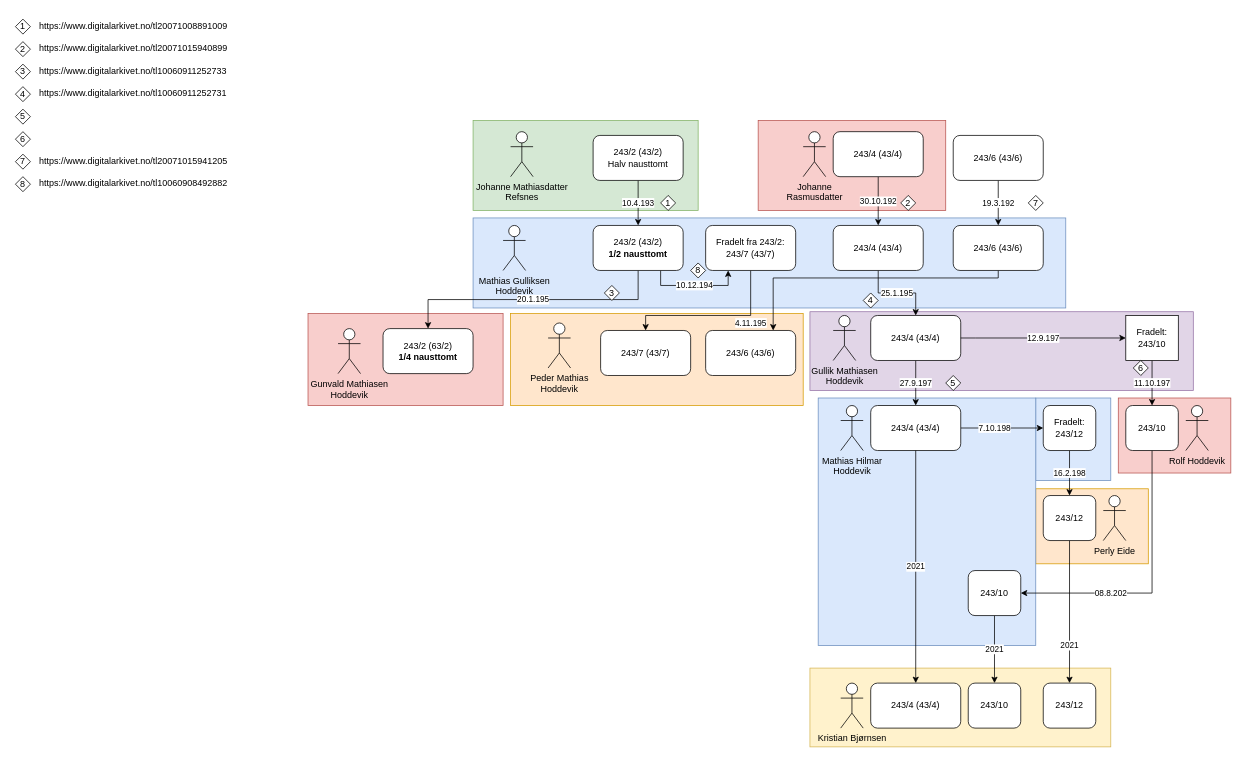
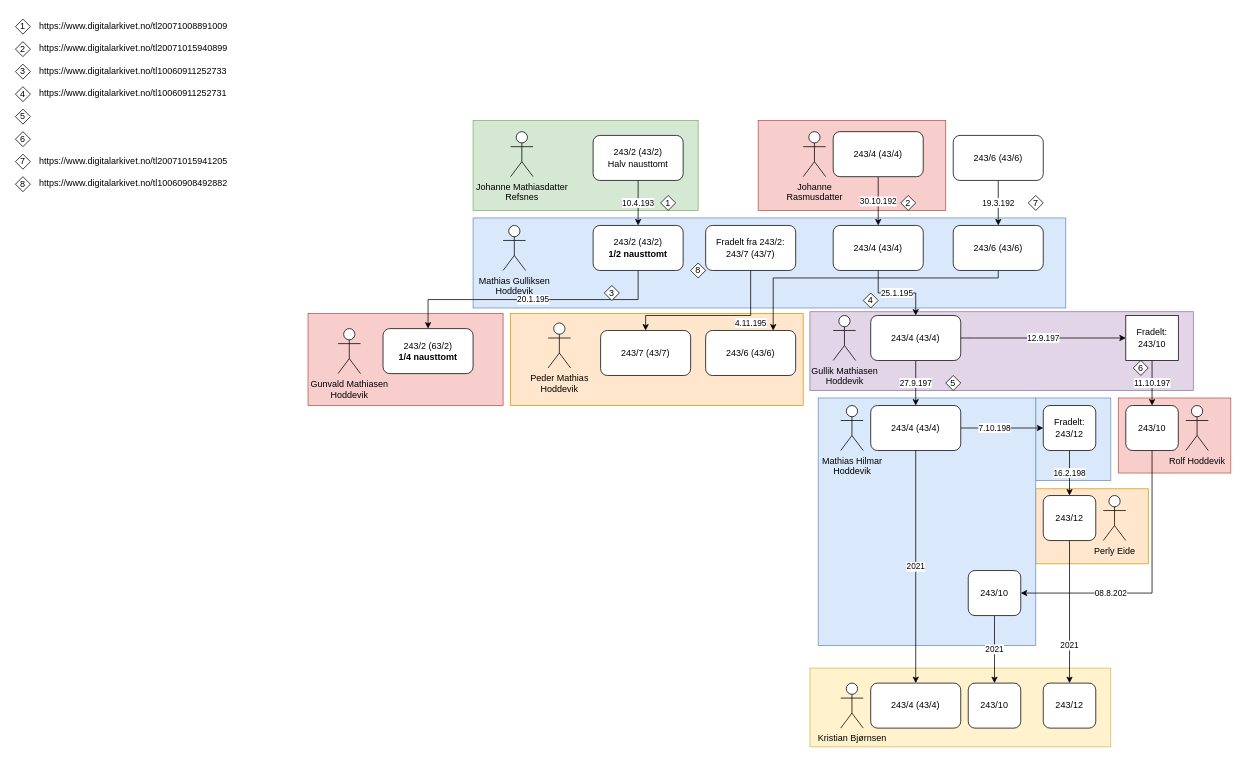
  <mxCell id="0" />
  <mxCell id="1" parent="0" />
  <mxCell id="2" value="" style="rounded=0;whiteSpace=wrap;html=1;fillColor=#f8cecc;strokeColor=#b85450;" vertex="1" parent="1"><mxGeometry x="410" y="417.5" width="260" height="122.5" as="geometry" /></mxCell>
  <mxCell id="3" value="" style="rounded=0;whiteSpace=wrap;html=1;fillColor=#ffe6cc;strokeColor=#d79b00;" vertex="1" parent="1"><mxGeometry x="680" y="417.5" width="390" height="122.5" as="geometry" /></mxCell>
  <mxCell id="4" value="" style="rounded=0;whiteSpace=wrap;html=1;fillColor=#fff2cc;strokeColor=#d6b656;" vertex="1" parent="1"><mxGeometry x="1079" y="890" width="401" height="105" as="geometry" /></mxCell>
  <mxCell id="5" value="" style="rounded=0;whiteSpace=wrap;html=1;fillColor=#ffe6cc;strokeColor=#d79b00;" vertex="1" parent="1"><mxGeometry x="1380" y="651" width="150" height="100" as="geometry" /></mxCell>
  <mxCell id="6" value="" style="rounded=0;whiteSpace=wrap;html=1;fillColor=#f8cecc;strokeColor=#b85450;" vertex="1" parent="1"><mxGeometry x="1490" y="530" width="150" height="100" as="geometry" /></mxCell>
  <mxCell id="7" value="" style="rounded=0;whiteSpace=wrap;html=1;fillColor=#e1d5e7;strokeColor=#9673a6;" vertex="1" parent="1"><mxGeometry x="1079" y="415" width="511" height="105" as="geometry" /></mxCell>
  <mxCell id="8" value="" style="rounded=0;whiteSpace=wrap;html=1;fillColor=#dae8fc;strokeColor=#6c8ebf;" vertex="1" parent="1"><mxGeometry x="1380" y="530" width="100" height="110" as="geometry" /></mxCell>
  <mxCell id="9" value="" style="rounded=0;whiteSpace=wrap;html=1;fillColor=#dae8fc;strokeColor=#6c8ebf;" vertex="1" parent="1"><mxGeometry x="630" y="290" width="790" height="120" as="geometry" /></mxCell>
  <mxCell id="10" value="" style="rounded=0;whiteSpace=wrap;html=1;fillColor=#f8cecc;strokeColor=#b85450;" vertex="1" parent="1"><mxGeometry x="1010" y="160" width="250" height="120" as="geometry" /></mxCell>
  <mxCell id="11" value="" style="rounded=0;whiteSpace=wrap;html=1;fillColor=#d5e8d4;strokeColor=#82b366;" vertex="1" parent="1"><mxGeometry x="630" y="160" width="300" height="120" as="geometry" /></mxCell>
  <mxCell id="12" value="" style="rounded=0;whiteSpace=wrap;html=1;fillColor=#dae8fc;strokeColor=#6c8ebf;" vertex="1" parent="1"><mxGeometry x="1090" y="530" width="290" height="330" as="geometry" /></mxCell>
  <mxCell id="13" value="Mathias Gulliksen&lt;br&gt;Hoddevik" style="shape=umlActor;verticalLabelPosition=bottom;verticalAlign=top;html=1;outlineConnect=0;" parent="1" vertex="1"><mxGeometry x="670" y="300" width="30" height="60" as="geometry" /></mxCell>
  <mxCell id="14" value="25.1.195" style="edgeStyle=orthogonalEdgeStyle;rounded=0;orthogonalLoop=1;jettySize=auto;html=1;exitX=0.5;exitY=1;exitDx=0;exitDy=0;entryX=0.5;entryY=0;entryDx=0;entryDy=0;fillColor=#FF0000;" parent="1" source="15" target="18" edge="1"><mxGeometry relative="1" as="geometry" /></mxCell>
  <mxCell id="15" value="&lt;div&gt;243/4 (43/4)&lt;/div&gt;" style="rounded=1;whiteSpace=wrap;html=1;" parent="1" vertex="1"><mxGeometry x="1110" y="300" width="120" height="60" as="geometry" /></mxCell>
  <mxCell id="16" value="Gunvald Mathiasen&lt;br&gt;Hoddevik" style="shape=umlActor;verticalLabelPosition=bottom;verticalAlign=top;html=1;outlineConnect=0;" parent="1" vertex="1"><mxGeometry x="450" y="437.5" width="30" height="60" as="geometry" /></mxCell>
  <mxCell id="17" value="27.9.197" style="edgeStyle=orthogonalEdgeStyle;rounded=0;orthogonalLoop=1;jettySize=auto;html=1;exitX=0.5;exitY=1;exitDx=0;exitDy=0;entryX=0.5;entryY=0;entryDx=0;entryDy=0;" parent="1" source="18" target="31" edge="1"><mxGeometry relative="1" as="geometry" /></mxCell>
  <mxCell id="18" value="&lt;div&gt;243/4 (43/4)&lt;/div&gt;" style="rounded=1;whiteSpace=wrap;html=1;" parent="1" vertex="1"><mxGeometry x="1160" y="420" width="120" height="60" as="geometry" /></mxCell>
  <mxCell id="19" value="Gullik Mathiasen&lt;br&gt;Hoddevik" style="shape=umlActor;verticalLabelPosition=bottom;verticalAlign=top;html=1;outlineConnect=0;" parent="1" vertex="1"><mxGeometry x="1110" y="420" width="30" height="60" as="geometry" /></mxCell>
  <mxCell id="20" value="&lt;div&gt;243/2 (63/2)&lt;/div&gt;&lt;b&gt;1/4 nausttomt&lt;/b&gt;" style="rounded=1;whiteSpace=wrap;html=1;" parent="1" vertex="1"><mxGeometry x="510" y="437.5" width="120" height="60" as="geometry" /></mxCell>
  <mxCell id="21" value="10.4.193" style="edgeStyle=orthogonalEdgeStyle;rounded=0;orthogonalLoop=1;jettySize=auto;html=1;exitX=0.5;exitY=1;exitDx=0;exitDy=0;entryX=0.5;entryY=0;entryDx=0;entryDy=0;fillColor=#FF0000;" parent="1" source="22" target="25" edge="1"><mxGeometry relative="1" as="geometry" /></mxCell>
  <mxCell id="22" value="&lt;div&gt;243/2 (43/2)&lt;/div&gt;&lt;div&gt;Halv nausttomt&lt;br&gt;&lt;/div&gt;" style="rounded=1;whiteSpace=wrap;html=1;" parent="1" vertex="1"><mxGeometry x="790" y="180" width="120" height="60" as="geometry" /></mxCell>
  <mxCell id="23" value="20.1.195" style="edgeStyle=orthogonalEdgeStyle;rounded=0;orthogonalLoop=1;jettySize=auto;html=1;exitX=0.5;exitY=1;exitDx=0;exitDy=0;entryX=0.5;entryY=0;entryDx=0;entryDy=0;fillColor=#FF0000;" parent="1" source="25" target="20" edge="1"><mxGeometry relative="1" as="geometry" /></mxCell>
- <mxCell id="24" value="10.12.194" style="edgeStyle=orthogonalEdgeStyle;rounded=0;orthogonalLoop=1;jettySize=auto;html=1;exitX=0.75;exitY=1;exitDx=0;exitDy=0;entryX=0.25;entryY=1;entryDx=0;entryDy=0;" edge="1" parent="1" source="25" target="72"><mxGeometry relative="1" as="geometry"><Array as="points"><mxPoint x="880" y="380" /><mxPoint x="970" y="380" /></Array></mxGeometry></mxCell>
  <mxCell id="25" value="&lt;div&gt;243/2 (43/2)&lt;/div&gt;&lt;div&gt;&lt;b&gt;1/2 nausttomt&lt;/b&gt;&lt;br&gt;&lt;/div&gt;" style="rounded=1;whiteSpace=wrap;html=1;" parent="1" vertex="1"><mxGeometry x="790" y="300" width="120" height="60" as="geometry" /></mxCell>
  <mxCell id="26" value="Mathias Hilmar&lt;br&gt;Hoddevik" style="shape=umlActor;verticalLabelPosition=bottom;verticalAlign=top;html=1;outlineConnect=0;" parent="1" vertex="1"><mxGeometry x="1120" y="540" width="30" height="60" as="geometry" /></mxCell>
  <mxCell id="27" value="Kristian Bjørnsen" style="shape=umlActor;verticalLabelPosition=bottom;verticalAlign=top;html=1;outlineConnect=0;" parent="1" vertex="1"><mxGeometry x="1120" y="910" width="30" height="60" as="geometry" /></mxCell>
  <mxCell id="28" value="&lt;div&gt;243/4 (43/4)&lt;/div&gt;" style="rounded=1;whiteSpace=wrap;html=1;" parent="1" vertex="1"><mxGeometry x="1160" y="910" width="120" height="60" as="geometry" /></mxCell>
  <mxCell id="29" value="12.9.197" style="edgeStyle=orthogonalEdgeStyle;rounded=0;orthogonalLoop=1;jettySize=auto;html=1;exitX=1;exitY=0.5;exitDx=0;exitDy=0;entryX=0;entryY=0.5;entryDx=0;entryDy=0;" parent="1" source="18" target="33" edge="1"><mxGeometry relative="1" as="geometry"><Array as="points"><mxPoint x="1300" y="450" /><mxPoint x="1300" y="450" /></Array></mxGeometry></mxCell>
  <mxCell id="30" value="7.10.198" style="edgeStyle=orthogonalEdgeStyle;rounded=0;orthogonalLoop=1;jettySize=auto;html=1;exitX=1;exitY=0.5;exitDx=0;exitDy=0;entryX=0;entryY=0.5;entryDx=0;entryDy=0;" parent="1" source="31" target="35" edge="1"><mxGeometry x="-0.185" relative="1" as="geometry"><Array as="points"><mxPoint x="1330" y="570" /><mxPoint x="1330" y="570" /></Array><mxPoint as="offset" /></mxGeometry></mxCell>
  <mxCell id="31" value="&lt;div&gt;243/4 (43/4)&lt;/div&gt;" style="rounded=1;whiteSpace=wrap;html=1;" parent="1" vertex="1"><mxGeometry x="1160" y="540" width="120" height="60" as="geometry" /></mxCell>
  <mxCell id="32" value="11.10.197" style="edgeStyle=orthogonalEdgeStyle;rounded=0;orthogonalLoop=1;jettySize=auto;html=1;exitX=0.5;exitY=1;exitDx=0;exitDy=0;entryX=0.5;entryY=0;entryDx=0;entryDy=0;" parent="1" source="33" target="39" edge="1"><mxGeometry relative="1" as="geometry" /></mxCell>
  <mxCell id="33" value="Fradelt:&lt;br&gt;243/10" style="whiteSpace=wrap;html=1;rounded=0;" parent="1" vertex="1"><mxGeometry x="1500" y="420" width="70" height="60" as="geometry" /></mxCell>
  <mxCell id="34" value="16.2.198" style="edgeStyle=orthogonalEdgeStyle;rounded=0;orthogonalLoop=1;jettySize=auto;html=1;exitX=0.5;exitY=1;exitDx=0;exitDy=0;entryX=0.5;entryY=0;entryDx=0;entryDy=0;" parent="1" source="35" target="41" edge="1"><mxGeometry relative="1" as="geometry" /></mxCell>
  <mxCell id="35" value="Fradelt:&lt;br&gt;243/12" style="rounded=1;whiteSpace=wrap;html=1;" parent="1" vertex="1"><mxGeometry x="1390" y="540" width="70" height="60" as="geometry" /></mxCell>
  <mxCell id="36" value="Perly Eide" style="shape=umlActor;verticalLabelPosition=bottom;verticalAlign=top;html=1;outlineConnect=0;" parent="1" vertex="1"><mxGeometry x="1470" y="660" width="30" height="60" as="geometry" /></mxCell>
  <mxCell id="37" value="Rolf Hoddevik" style="shape=umlActor;verticalLabelPosition=bottom;verticalAlign=top;html=1;outlineConnect=0;" parent="1" vertex="1"><mxGeometry x="1580" y="540" width="30" height="60" as="geometry" /></mxCell>
  <mxCell id="38" value="08.8.202" style="edgeStyle=orthogonalEdgeStyle;rounded=0;orthogonalLoop=1;jettySize=auto;html=1;exitX=0.5;exitY=1;exitDx=0;exitDy=0;entryX=1;entryY=0.5;entryDx=0;entryDy=0;" parent="1" source="39" target="44" edge="1"><mxGeometry x="0.343" relative="1" as="geometry"><mxPoint as="offset" /></mxGeometry></mxCell>
  <mxCell id="39" value="243/10" style="rounded=1;whiteSpace=wrap;html=1;" parent="1" vertex="1"><mxGeometry x="1500" y="540" width="70" height="60" as="geometry" /></mxCell>
  <mxCell id="40" value="2021" style="edgeStyle=orthogonalEdgeStyle;rounded=0;orthogonalLoop=1;jettySize=auto;html=1;exitX=0.5;exitY=1;exitDx=0;exitDy=0;entryX=0.5;entryY=0;entryDx=0;entryDy=0;" parent="1" source="41" target="46" edge="1"><mxGeometry x="0.474" relative="1" as="geometry"><mxPoint as="offset" /></mxGeometry></mxCell>
  <mxCell id="41" value="243/12" style="rounded=1;whiteSpace=wrap;html=1;" parent="1" vertex="1"><mxGeometry x="1390" y="660" width="70" height="60" as="geometry" /></mxCell>
  <mxCell id="42" value="2021" style="edgeStyle=orthogonalEdgeStyle;rounded=0;orthogonalLoop=1;jettySize=auto;html=1;exitX=0.5;exitY=1;exitDx=0;exitDy=0;entryX=0.5;entryY=0;entryDx=0;entryDy=0;" parent="1" source="31" target="28" edge="1"><mxGeometry relative="1" as="geometry"><mxPoint x="1220" y="820" as="sourcePoint" /></mxGeometry></mxCell>
  <mxCell id="43" value="2021" style="edgeStyle=orthogonalEdgeStyle;rounded=0;orthogonalLoop=1;jettySize=auto;html=1;exitX=0.5;exitY=1;exitDx=0;exitDy=0;entryX=0.5;entryY=0;entryDx=0;entryDy=0;" parent="1" source="44" target="45" edge="1"><mxGeometry relative="1" as="geometry" /></mxCell>
  <mxCell id="44" value="243/10" style="rounded=1;whiteSpace=wrap;html=1;" parent="1" vertex="1"><mxGeometry x="1290" y="760" width="70" height="60" as="geometry" /></mxCell>
  <mxCell id="45" value="243/10" style="rounded=1;whiteSpace=wrap;html=1;" parent="1" vertex="1"><mxGeometry x="1290" y="910" width="70" height="60" as="geometry" /></mxCell>
  <mxCell id="46" value="243/12" style="rounded=1;whiteSpace=wrap;html=1;" parent="1" vertex="1"><mxGeometry x="1390" y="910" width="70" height="60" as="geometry" /></mxCell>
  <mxCell id="47" style="edgeStyle=orthogonalEdgeStyle;rounded=0;orthogonalLoop=1;jettySize=auto;html=1;exitX=0.5;exitY=1;exitDx=0;exitDy=0;entryX=0.75;entryY=0;entryDx=0;entryDy=0;" edge="1" parent="1" source="48" target="81"><mxGeometry relative="1" as="geometry"><Array as="points"><mxPoint x="1330" y="370" /><mxPoint x="1030" y="370" /></Array></mxGeometry></mxCell>
  <mxCell id="48" value="&lt;div&gt;243/6 (43/6)&lt;/div&gt;" style="rounded=1;whiteSpace=wrap;html=1;" parent="1" vertex="1"><mxGeometry x="1270" y="300" width="120" height="60" as="geometry" /></mxCell>
  <mxCell id="49" value="Johanne&lt;br&gt;Rasmusdatter" style="shape=umlActor;verticalLabelPosition=bottom;verticalAlign=top;html=1;outlineConnect=0;" parent="1" vertex="1"><mxGeometry x="1070" y="175" width="30" height="60" as="geometry" /></mxCell>
  <mxCell id="50" value="30.10.192" style="edgeStyle=orthogonalEdgeStyle;rounded=0;orthogonalLoop=1;jettySize=auto;html=1;exitX=0.5;exitY=1;exitDx=0;exitDy=0;entryX=0.5;entryY=0;entryDx=0;entryDy=0;fillColor=#FF0000;" parent="1" source="51" target="15" edge="1"><mxGeometry relative="1" as="geometry" /></mxCell>
  <mxCell id="51" value="&lt;div&gt;243/4 (43/4)&lt;/div&gt;" style="rounded=1;whiteSpace=wrap;html=1;" parent="1" vertex="1"><mxGeometry x="1110" y="175" width="120" height="60" as="geometry" /></mxCell>
  <mxCell id="52" value="Johanne Mathiasdatter&lt;br&gt;Refsnes" style="shape=umlActor;verticalLabelPosition=bottom;verticalAlign=top;html=1;outlineConnect=0;" parent="1" vertex="1"><mxGeometry x="680" y="175" width="30" height="60" as="geometry" /></mxCell>
  <mxCell id="53" value="1" style="whiteSpace=wrap;html=1;shape=mxgraph.basic.octagon2;align=center;verticalAlign=middle;dx=15;" parent="1" vertex="1"><mxGeometry x="880" y="260" width="20" height="20" as="geometry" /></mxCell>
  <mxCell id="54" value="2" style="whiteSpace=wrap;html=1;shape=mxgraph.basic.octagon2;align=center;verticalAlign=middle;dx=15;" parent="1" vertex="1"><mxGeometry x="1200" y="260" width="20" height="20" as="geometry" /></mxCell>
  <mxCell id="55" value="3" style="whiteSpace=wrap;html=1;shape=mxgraph.basic.octagon2;align=center;verticalAlign=middle;dx=15;" parent="1" vertex="1"><mxGeometry x="805" y="380" width="20" height="20" as="geometry" /></mxCell>
  <mxCell id="56" value="4" style="whiteSpace=wrap;html=1;shape=mxgraph.basic.octagon2;align=center;verticalAlign=middle;dx=5;" parent="1" vertex="1"><mxGeometry x="1150" y="390" width="20" height="20" as="geometry" /></mxCell>
  <mxCell id="57" value="5" style="whiteSpace=wrap;html=1;shape=mxgraph.basic.octagon2;align=center;verticalAlign=middle;dx=15;" parent="1" vertex="1"><mxGeometry x="1260" y="500" width="20" height="20" as="geometry" /></mxCell>
  <mxCell id="58" value="6" style="whiteSpace=wrap;html=1;shape=mxgraph.basic.octagon2;align=center;verticalAlign=middle;dx=15;" parent="1" vertex="1"><mxGeometry x="1510" y="480" width="20" height="20" as="geometry" /></mxCell>
  <mxCell id="59" value="1" style="whiteSpace=wrap;html=1;shape=mxgraph.basic.octagon2;align=center;verticalAlign=middle;dx=15;" parent="1" vertex="1"><mxGeometry x="20" y="25" width="20" height="20" as="geometry" /></mxCell>
  <mxCell id="60" value="2" style="whiteSpace=wrap;html=1;shape=mxgraph.basic.octagon2;align=center;verticalAlign=middle;dx=15;" parent="1" vertex="1"><mxGeometry x="20" y="55" width="20" height="20" as="geometry" /></mxCell>
  <mxCell id="61" value="3" style="whiteSpace=wrap;html=1;shape=mxgraph.basic.octagon2;align=center;verticalAlign=middle;dx=15;" parent="1" vertex="1"><mxGeometry x="20" y="85" width="20" height="20" as="geometry" /></mxCell>
  <mxCell id="62" value="5" style="whiteSpace=wrap;html=1;shape=mxgraph.basic.octagon2;align=center;verticalAlign=middle;dx=15;" parent="1" vertex="1"><mxGeometry x="20" y="145" width="20" height="20" as="geometry" /></mxCell>
  <mxCell id="63" value="4" style="whiteSpace=wrap;html=1;shape=mxgraph.basic.octagon2;align=center;verticalAlign=middle;dx=5;" parent="1" vertex="1"><mxGeometry x="20" y="115" width="20" height="20" as="geometry" /></mxCell>
  <mxCell id="64" value="https://www.digitalarkivet.no/tl10060911252731" style="text;whiteSpace=wrap;html=1;" parent="1" vertex="1"><mxGeometry x="50" y="110" width="280" height="30" as="geometry" /></mxCell>
  <mxCell id="65" value="https://www.digitalarkivet.no/tl10060911252733" style="text;whiteSpace=wrap;html=1;" parent="1" vertex="1"><mxGeometry x="50" width="280" height="30" as="geometry" y="80" /></mxCell>
  <mxCell id="66" value="https://www.digitalarkivet.no/tl20071015940899" style="text;whiteSpace=wrap;html=1;" parent="1" vertex="1"><mxGeometry x="50" y="50" width="280" height="30" as="geometry" /></mxCell>
  <mxCell id="67" value="6" style="whiteSpace=wrap;html=1;shape=mxgraph.basic.octagon2;align=center;verticalAlign=middle;dx=15;" parent="1" vertex="1"><mxGeometry x="20" y="175" width="20" height="20" as="geometry" /></mxCell>
  <mxCell id="68" value="https://www.digitalarkivet.no/tl20071008891009" style="text;whiteSpace=wrap;html=1;" vertex="1" parent="1"><mxGeometry x="50" y="20" width="280" height="30" as="geometry" /></mxCell>
  <mxCell id="69" value="19.3.192" style="edgeStyle=orthogonalEdgeStyle;rounded=0;orthogonalLoop=1;jettySize=auto;html=1;exitX=0.5;exitY=1;exitDx=0;exitDy=0;entryX=0.5;entryY=0;entryDx=0;entryDy=0;" edge="1" parent="1" source="70" target="48"><mxGeometry relative="1" as="geometry" /></mxCell>
  <mxCell id="70" value="&lt;div&gt;243/6 (43/6)&lt;/div&gt;" style="rounded=1;whiteSpace=wrap;html=1;" vertex="1" parent="1"><mxGeometry x="1270" y="180" width="120" height="60" as="geometry" /></mxCell>
  <mxCell id="71" value="4.11.195" style="edgeStyle=orthogonalEdgeStyle;rounded=0;orthogonalLoop=1;jettySize=auto;html=1;exitX=0.5;exitY=1;exitDx=0;exitDy=0;entryX=0.5;entryY=0;entryDx=0;entryDy=0;" edge="1" parent="1" source="72" target="80"><mxGeometry x="-0.455" y="10" relative="1" as="geometry"><Array as="points"><mxPoint x="1000" y="420" /><mxPoint x="860" y="420" /></Array><mxPoint as="offset" /></mxGeometry></mxCell>
  <mxCell id="72" value="&lt;div&gt;Fradelt fra 243/2:&lt;br&gt;243/7 (43/7)&lt;/div&gt;" style="rounded=1;whiteSpace=wrap;html=1;" vertex="1" parent="1"><mxGeometry x="940" y="300" width="120" height="60" as="geometry" /></mxCell>
  <mxCell id="73" value="7" style="whiteSpace=wrap;html=1;shape=mxgraph.basic.octagon2;align=center;verticalAlign=middle;dx=15;" vertex="1" parent="1"><mxGeometry x="1370" y="260" width="20" height="20" as="geometry" /></mxCell>
  <mxCell id="74" value="7" style="whiteSpace=wrap;html=1;shape=mxgraph.basic.octagon2;align=center;verticalAlign=middle;dx=5;" vertex="1" parent="1"><mxGeometry x="20" y="205" width="20" height="20" as="geometry" /></mxCell>
  <mxCell id="75" value="https://www.digitalarkivet.no/tl20071015941205" style="text;whiteSpace=wrap;html=1;" vertex="1" parent="1"><mxGeometry x="50" y="200" width="280" height="30" as="geometry" /></mxCell>
  <mxCell id="76" value="https://www.digitalarkivet.no/tl10060908492882" style="text;whiteSpace=wrap;html=1;" vertex="1" parent="1"><mxGeometry x="50" y="230" width="280" height="30" as="geometry" /></mxCell>
  <mxCell id="77" value="8" style="whiteSpace=wrap;html=1;shape=mxgraph.basic.octagon2;align=center;verticalAlign=middle;dx=5;" vertex="1" parent="1"><mxGeometry x="920" y="350" width="20" height="20" as="geometry" /></mxCell>
  <mxCell id="78" value="8" style="whiteSpace=wrap;html=1;shape=mxgraph.basic.octagon2;align=center;verticalAlign=middle;dx=5;" vertex="1" parent="1"><mxGeometry x="20" y="235" width="20" height="20" as="geometry" /></mxCell>
  <mxCell id="79" value="Peder Mathias&lt;br&gt;Hoddevik" style="shape=umlActor;verticalLabelPosition=bottom;verticalAlign=top;html=1;outlineConnect=0;" vertex="1" parent="1"><mxGeometry x="730" y="430" width="30" height="60" as="geometry" /></mxCell>
  <mxCell id="80" value="&lt;div&gt;243/7 (43/7)&lt;/div&gt;" style="rounded=1;whiteSpace=wrap;html=1;" vertex="1" parent="1"><mxGeometry x="800" y="440" width="120" height="60" as="geometry" /></mxCell>
  <mxCell id="81" value="&lt;div&gt;243/6 (43/6)&lt;/div&gt;" style="rounded=1;whiteSpace=wrap;html=1;" vertex="1" parent="1"><mxGeometry x="940" y="440" width="120" height="60" as="geometry" /></mxCell>
